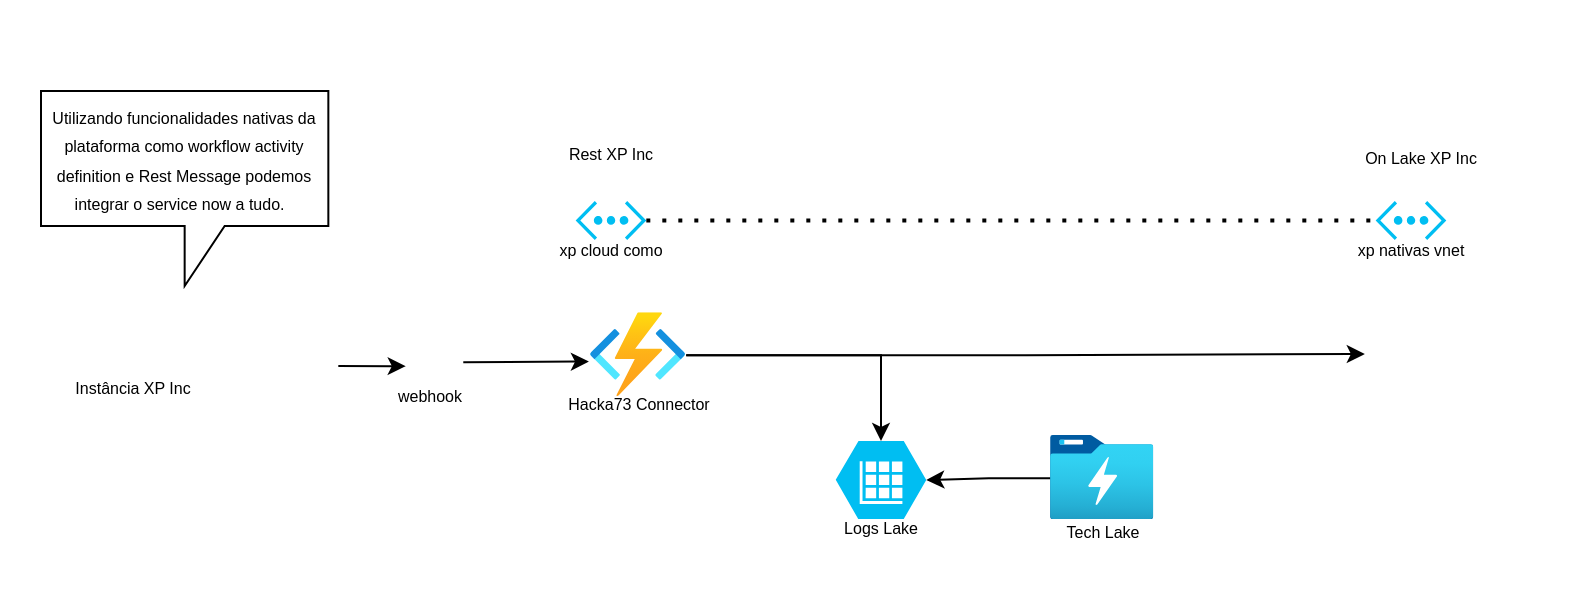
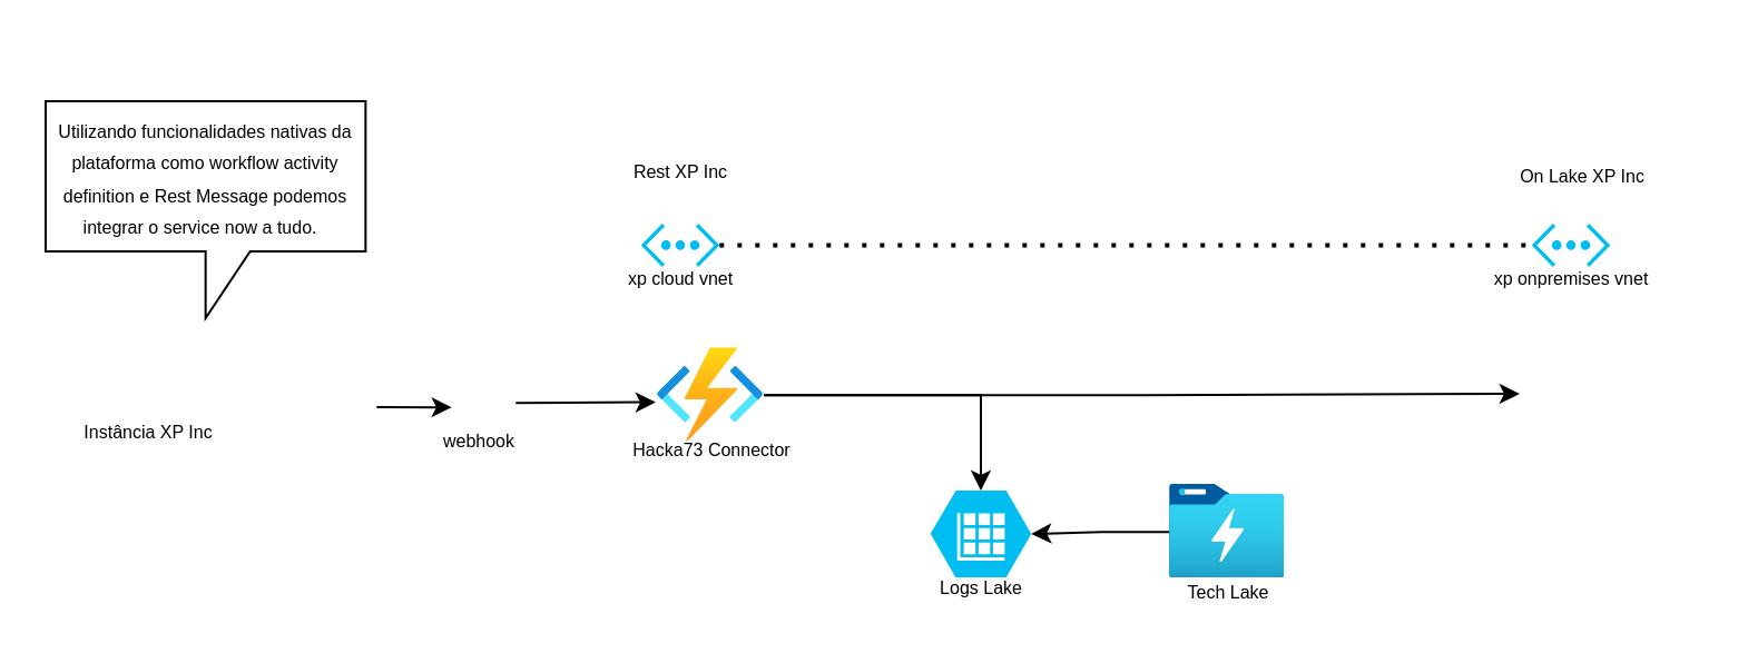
  <mxCell id="0" />
  <mxCell id="1" parent="0" />
  <mxCell id="2" value="" style="shape=image;verticalLabelPosition=bottom;labelBackgroundColor=#ffffff;verticalAlign=top;aspect=fixed;imageAspect=0;image=https://assets.zabbix.com/img/logo/zabbix_logo_500x131.png;" parent="1" vertex="1"><mxGeometry x="681.92" y="166" width="80.15" height="21" as="geometry" /></mxCell>
  <mxCell id="3" value="" style="shape=image;verticalLabelPosition=bottom;labelBackgroundColor=#ffffff;verticalAlign=top;aspect=fixed;imageAspect=0;image=https://upload.wikimedia.org/wikipedia/commons/thumb/5/5b/HTTP_logo.svg/1200px-HTTP_logo.svg.png;" parent="1" vertex="1"><mxGeometry x="245.72" y="167.5" width="18.71" height="10" as="geometry" /></mxCell>
  <mxCell id="4" style="edgeStyle=orthogonalEdgeStyle;rounded=0;orthogonalLoop=1;jettySize=auto;html=1;entryX=0.5;entryY=0;entryDx=0;entryDy=0;entryPerimeter=0;" parent="1" source="6" target="24" edge="1"><mxGeometry relative="1" as="geometry" /></mxCell>
  <mxCell id="5" style="edgeStyle=orthogonalEdgeStyle;rounded=0;orthogonalLoop=1;jettySize=auto;html=1;" parent="1" source="6" target="2" edge="1"><mxGeometry relative="1" as="geometry" /></mxCell>
  <mxCell id="6" value="" style="aspect=fixed;html=1;points=[];align=center;image;fontSize=12;image=img/lib/azure2/compute/Function_Apps.svg;" parent="1" vertex="1"><mxGeometry x="295" y="156.13" width="47.6" height="42" as="geometry" /></mxCell>
  <mxCell id="7" style="edgeStyle=orthogonalEdgeStyle;rounded=0;orthogonalLoop=1;jettySize=auto;html=1;" parent="1" source="27" target="24" edge="1"><mxGeometry relative="1" as="geometry" /></mxCell>
  <mxCell id="8" value="" style="group" parent="1" vertex="1" connectable="0"><mxGeometry x="275" y="30" width="144.67" height="56" as="geometry" /></mxCell>
  <mxCell id="9" value="" style="shape=image;verticalLabelPosition=bottom;labelBackgroundColor=#ffffff;verticalAlign=top;aspect=fixed;imageAspect=0;image=https://upload.wikimedia.org/wikipedia/commons/thumb/a/a8/Microsoft_Azure_Logo.svg/1200px-Microsoft_Azure_Logo.svg.png;" parent="8" vertex="1"><mxGeometry x="6" width="138.67" height="40" as="geometry" /></mxCell>
  <mxCell id="10" value="&lt;font style=&quot;font-size: 8px&quot;&gt;Rest XP Inc&lt;/font&gt;" style="text;html=1;align=center;verticalAlign=middle;resizable=0;points=[];autosize=1;" parent="8" vertex="1"><mxGeometry y="36" width="60" height="20" as="geometry" /></mxCell>
  <mxCell id="11" value="" style="group" parent="1" vertex="1" connectable="0"><mxGeometry x="25.6" y="167.5" width="143.07" height="40.5" as="geometry" /></mxCell>
  <mxCell id="12" value="" style="shape=image;verticalLabelPosition=bottom;labelBackgroundColor=#ffffff;verticalAlign=top;aspect=fixed;imageAspect=0;image=https://cdn.worldvectorlogo.com/logos/servicenow-1.svg;" parent="11" vertex="1"><mxGeometry x="8" width="135.07" height="20" as="geometry" /></mxCell>
  <mxCell id="13" value="&lt;font style=&quot;font-size: 8px&quot;&gt;Instância XP Inc&lt;/font&gt;" style="text;html=1;align=center;verticalAlign=middle;resizable=0;points=[];autosize=1;" parent="11" vertex="1"><mxGeometry x="5" y="15" width="70" height="20" as="geometry" /></mxCell>
  <mxCell id="14" value="&lt;font style=&quot;font-size: 8px&quot;&gt;Hacka73 Connector&lt;/font&gt;" style="text;html=1;align=center;verticalAlign=middle;resizable=0;points=[];autosize=1;" parent="1" vertex="1"><mxGeometry x="273.8" y="191" width="90" height="20" as="geometry" /></mxCell>
  <mxCell id="15" value="" style="endArrow=classic;html=1;exitX=1;exitY=0.5;exitDx=0;exitDy=0;entryX=-0.022;entryY=0.575;entryDx=0;entryDy=0;entryPerimeter=0;" parent="1" source="17" target="6" edge="1"><mxGeometry width="50" height="50" relative="1" as="geometry"><mxPoint x="385" y="310" as="sourcePoint" /><mxPoint x="435" y="260" as="targetPoint" /></mxGeometry></mxCell>
  <mxCell id="16" value="&lt;font style=&quot;font-size: 8px&quot;&gt;Utilizando funcionalidades nativas da plataforma como workflow activity definition e Rest Message podemos integrar o service now a tudo.&amp;nbsp;&amp;nbsp;&lt;/font&gt;" style="shape=callout;whiteSpace=wrap;html=1;perimeter=calloutPerimeter;" parent="1" vertex="1"><mxGeometry x="20" y="45" width="143.67" height="97.5" as="geometry" /></mxCell>
  <mxCell id="17" value="" style="shape=image;verticalLabelPosition=bottom;labelBackgroundColor=#ffffff;verticalAlign=top;aspect=fixed;imageAspect=0;image=https://cdn.worldvectorlogo.com/logos/webhooks.svg;" parent="1" vertex="1"><mxGeometry x="203" y="167.5" width="28.14" height="26.25" as="geometry" /></mxCell>
  <mxCell id="18" value="" style="endArrow=classic;html=1;exitX=1;exitY=0.75;exitDx=0;exitDy=0;entryX=-0.022;entryY=0.575;entryDx=0;entryDy=0;entryPerimeter=0;" parent="1" source="12" target="17" edge="1"><mxGeometry width="50" height="50" relative="1" as="geometry"><mxPoint x="168.67" y="182.5" as="sourcePoint" /><mxPoint x="265.003" y="182.5" as="targetPoint" /></mxGeometry></mxCell>
  <mxCell id="19" value="&lt;font style=&quot;font-size: 8px&quot;&gt;webhook&lt;/font&gt;" style="text;html=1;strokeColor=none;fillColor=none;align=center;verticalAlign=middle;whiteSpace=wrap;rounded=0;" parent="1" vertex="1"><mxGeometry x="195.07" y="187" width="40" height="20" as="geometry" /></mxCell>
  <mxCell id="20" value="" style="group" parent="1" vertex="1" connectable="0"><mxGeometry x="685" y="100" width="60" height="34.25" as="geometry" /></mxCell>
  <mxCell id="21" value="" style="verticalLabelPosition=bottom;html=1;verticalAlign=top;align=center;strokeColor=none;fillColor=#00BEF2;shape=mxgraph.azure.virtual_network;pointerEvents=1;" parent="20" vertex="1"><mxGeometry x="2.33" width="35.33" height="19.5" as="geometry" /></mxCell>
- <mxCell id="22" value="&lt;font style=&quot;font-size: 8px&quot;&gt;xp nativas vnet&lt;/font&gt;" style="text;html=1;align=center;verticalAlign=middle;resizable=0;points=[];autosize=1;" parent="20" vertex="1"><mxGeometry x="-20" y="14.25" width="80" height="20" as="geometry" /></mxCell>
+ <mxCell id="22" value="&lt;font style=&quot;font-size: 8px&quot;&gt;xp onpremises vnet&lt;/font&gt;" style="text;html=1;align=center;verticalAlign=middle;resizable=0;points=[];autosize=1;" parent="20" vertex="1"><mxGeometry x="-20" y="14.25" width="80" height="20" as="geometry" /></mxCell>
  <mxCell id="23" value="" style="group" parent="1" vertex="1" connectable="0"><mxGeometry x="415" y="220" width="50" height="52.75" as="geometry" /></mxCell>
  <mxCell id="24" value="" style="verticalLabelPosition=bottom;html=1;verticalAlign=top;align=center;strokeColor=none;fillColor=#00BEF2;shape=mxgraph.azure.storage_table;" parent="23" vertex="1"><mxGeometry x="2.37" width="45.26" height="39" as="geometry" /></mxCell>
  <mxCell id="25" value="&lt;span style=&quot;font-size: 8px&quot;&gt;Logs Lake&lt;/span&gt;" style="text;html=1;align=center;verticalAlign=middle;resizable=0;points=[];autosize=1;" parent="23" vertex="1"><mxGeometry y="32.75" width="50" height="20" as="geometry" /></mxCell>
  <mxCell id="26" value="" style="group" parent="1" vertex="1" connectable="0"><mxGeometry x="525" y="217.56" width="51.69" height="57.63" as="geometry" /></mxCell>
  <mxCell id="27" value="" style="aspect=fixed;html=1;points=[];align=center;image;fontSize=12;image=img/lib/azure2/storage/Data_Lake_Storage_Gen1.svg;" parent="26" vertex="1"><mxGeometry width="51.69" height="42" as="geometry" /></mxCell>
  <mxCell id="28" value="&lt;span style=&quot;font-size: 8px&quot;&gt;Tech Lake&lt;/span&gt;" style="text;html=1;align=center;verticalAlign=middle;resizable=0;points=[];autosize=1;" parent="26" vertex="1"><mxGeometry x="0.85" y="37.63" width="50" height="20" as="geometry" /></mxCell>
  <mxCell id="29" value="" style="group" parent="1" vertex="1" connectable="0"><mxGeometry x="275" y="100" width="60.0" height="34.25" as="geometry" /></mxCell>
  <mxCell id="30" value="" style="verticalLabelPosition=bottom;html=1;verticalAlign=top;align=center;strokeColor=none;fillColor=#00BEF2;shape=mxgraph.azure.virtual_network;pointerEvents=1;" parent="29" vertex="1"><mxGeometry x="12.33" width="35.33" height="19.5" as="geometry" /></mxCell>
- <mxCell id="31" value="&lt;font style=&quot;font-size: 8px&quot;&gt;xp cloud como&lt;/font&gt;" style="text;html=1;align=center;verticalAlign=middle;resizable=0;points=[];autosize=1;" parent="29" vertex="1"><mxGeometry y="14.25" width="60" height="20" as="geometry" /></mxCell>
+ <mxCell id="31" value="&lt;font style=&quot;font-size: 8px&quot;&gt;xp cloud vnet&lt;/font&gt;" style="text;html=1;align=center;verticalAlign=middle;resizable=0;points=[];autosize=1;" parent="29" vertex="1"><mxGeometry y="14.25" width="60" height="20" as="geometry" /></mxCell>
  <mxCell id="32" value="" style="endArrow=none;dashed=1;html=1;dashPattern=1 3;strokeWidth=2;exitX=1;exitY=0.5;exitDx=0;exitDy=0;exitPerimeter=0;entryX=0;entryY=0.5;entryDx=0;entryDy=0;entryPerimeter=0;" parent="1" source="30" target="21" edge="1"><mxGeometry width="50" height="50" relative="1" as="geometry"><mxPoint x="385" y="290" as="sourcePoint" /><mxPoint x="585" y="140" as="targetPoint" /></mxGeometry></mxCell>
  <mxCell id="33" value="" style="group" parent="1" vertex="1" connectable="0"><mxGeometry x="665" y="20" width="90" height="68" as="geometry" /></mxCell>
  <mxCell id="34" value="" style="shape=image;verticalLabelPosition=bottom;labelBackgroundColor=#ffffff;verticalAlign=top;aspect=fixed;imageAspect=0;image=https://www.zadara.com/wp-content/uploads/logo_onprem.png;" parent="33" vertex="1"><mxGeometry x="7.93" width="66" height="66" as="geometry" /></mxCell>
  <mxCell id="35" value="&lt;font style=&quot;font-size: 8px&quot;&gt;On Lake XP Inc&lt;/font&gt;" style="text;html=1;align=center;verticalAlign=middle;resizable=0;points=[];autosize=1;" parent="33" vertex="1"><mxGeometry y="48" width="90" height="20" as="geometry" /></mxCell>
